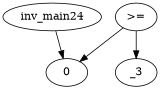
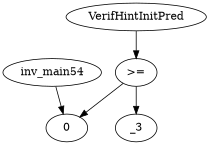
  digraph {
-   n1 [label=inv_main24]
+   n1 [label=inv_main54]
    n2 [label=0]
+   n3 [label=VerifHintInitPred]
    n4 [label=">="]
    n5 [label=_3]
    n1 -> n2
+   n3 -> n4
    n4 -> n2
    n4 -> n5
  }
